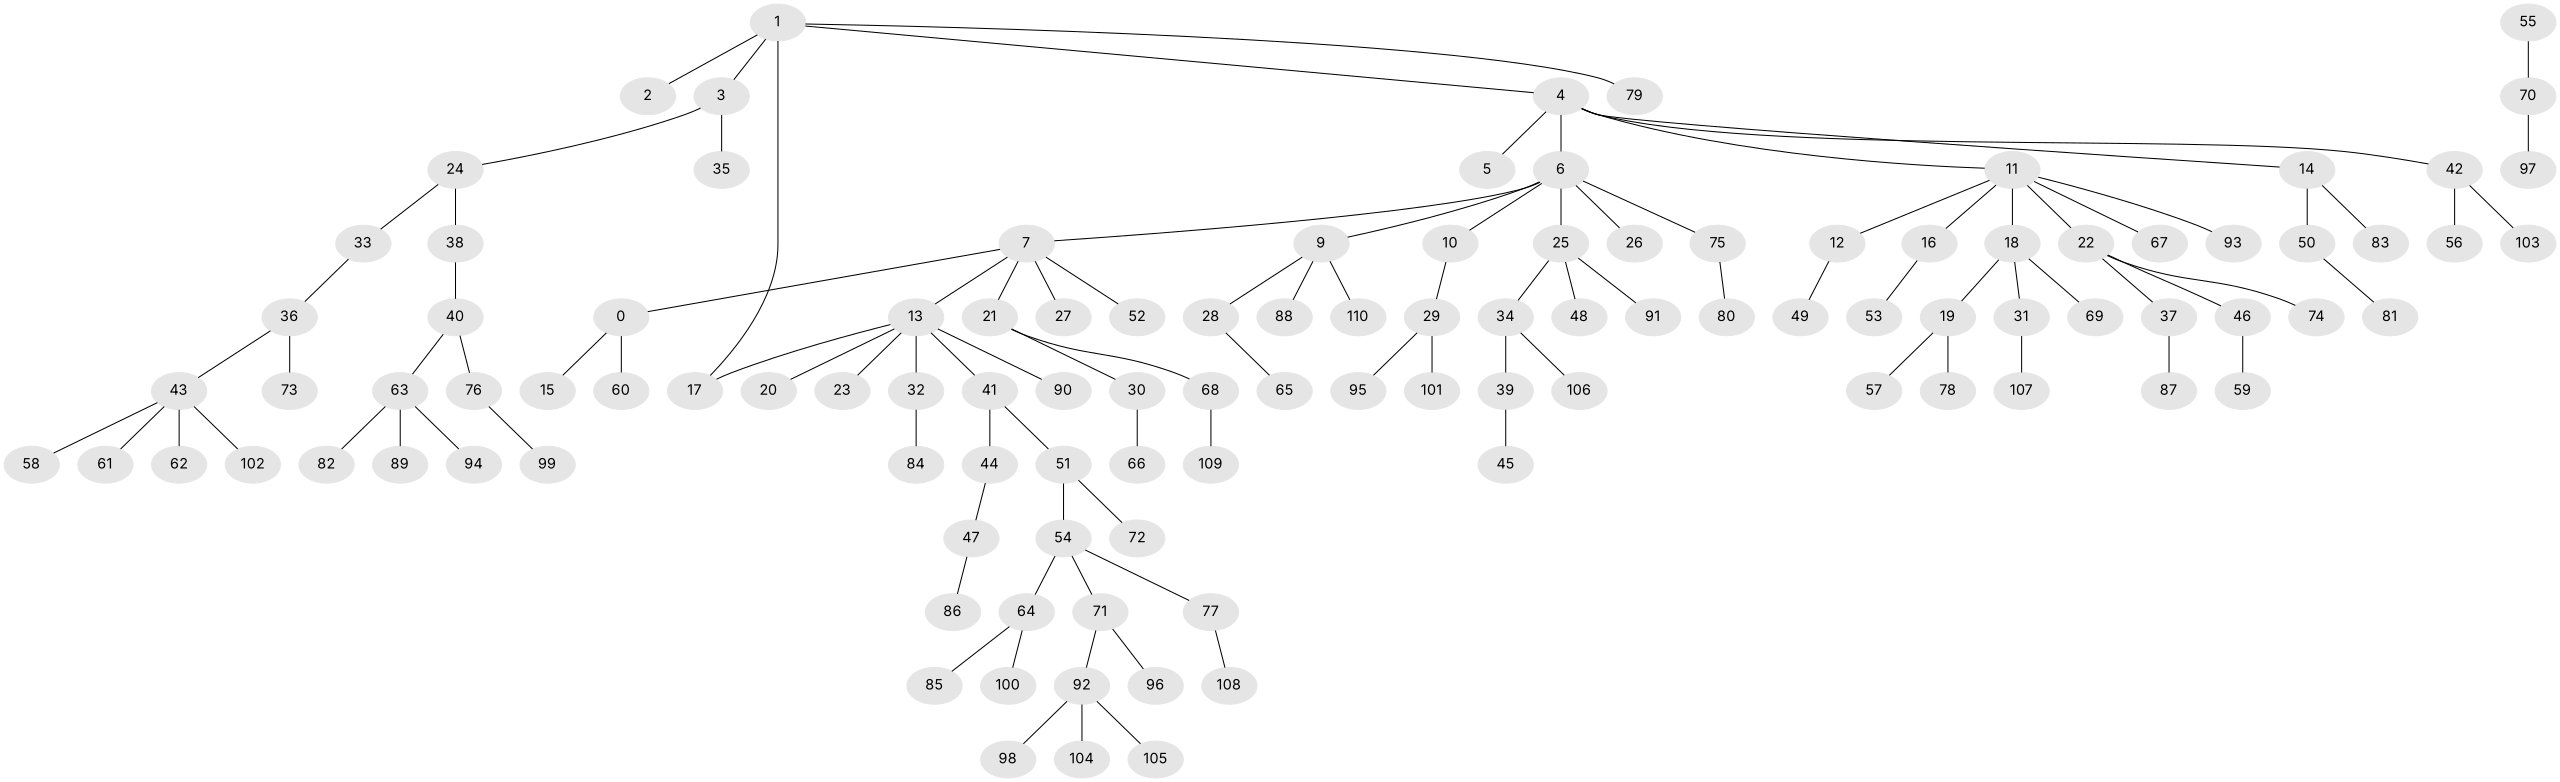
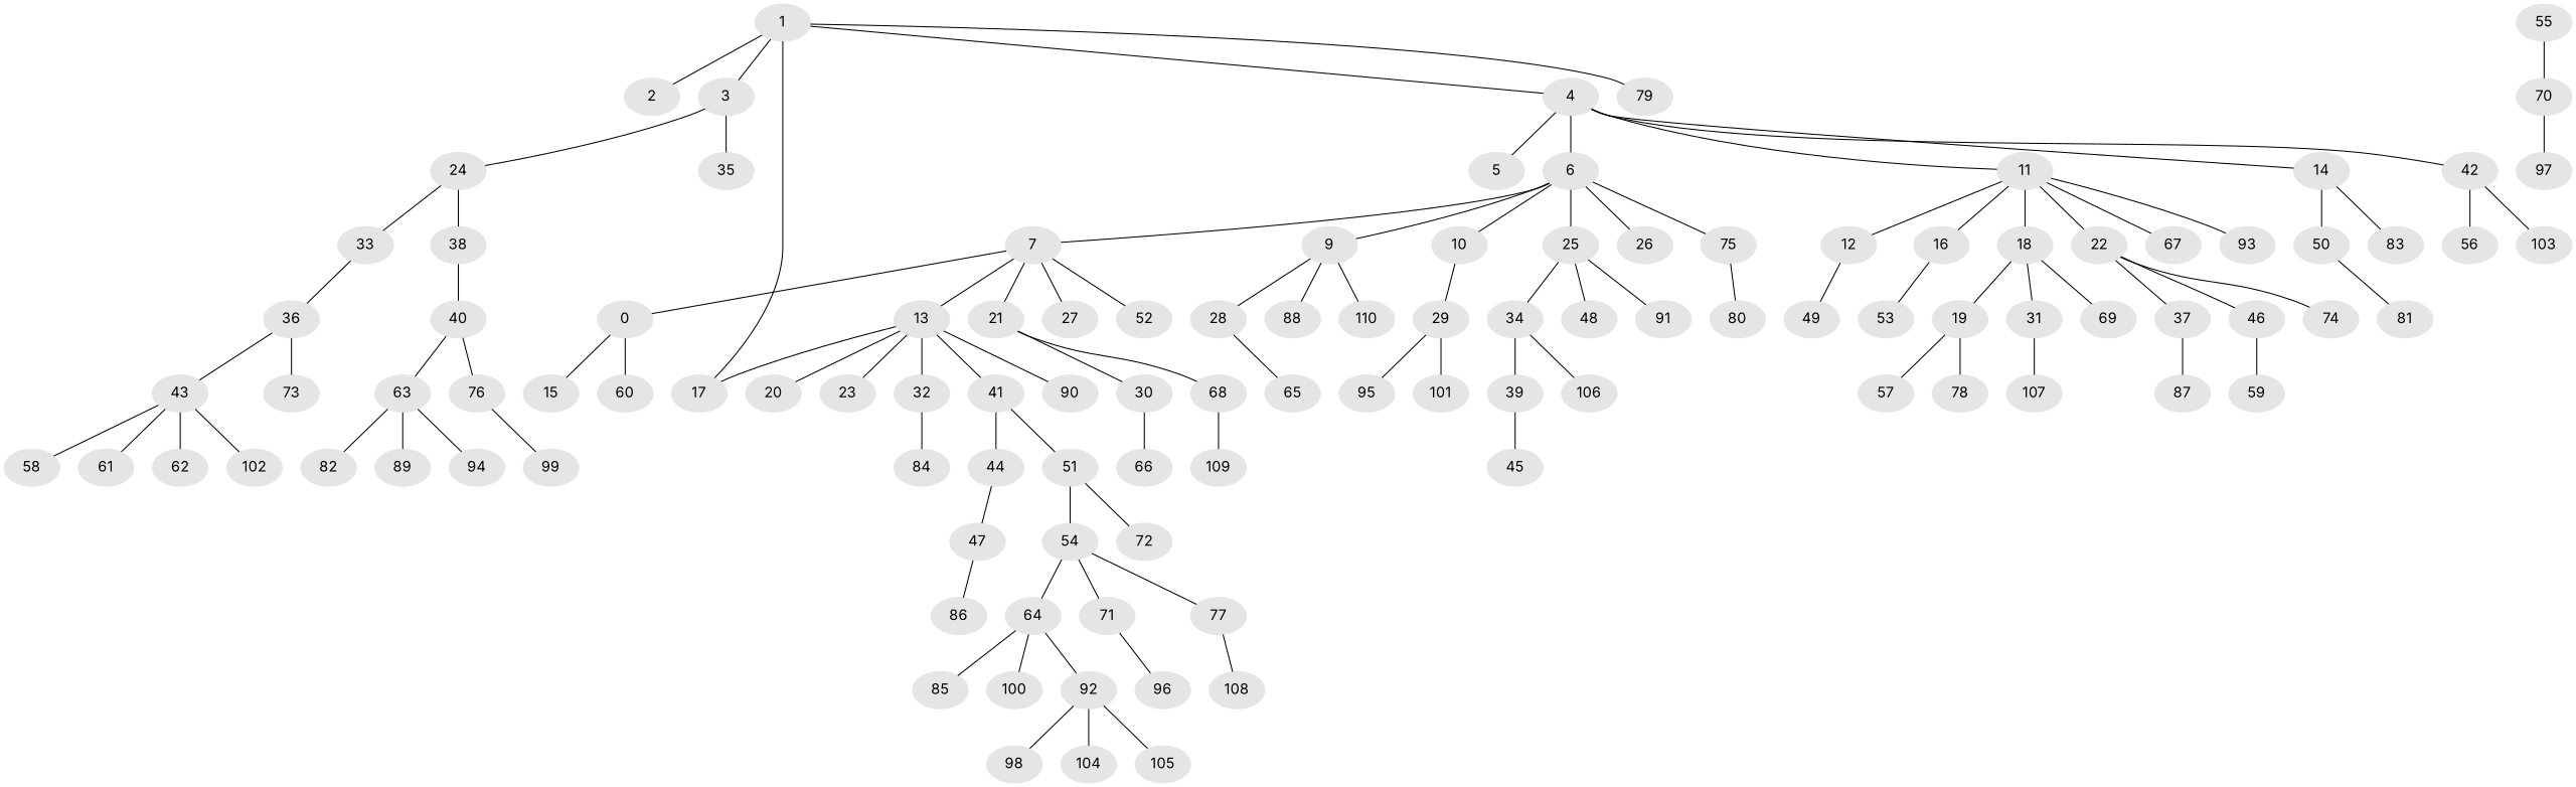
  graph {
    fontname=Inter
    node [color=gray90 fontname=Inter style=filled]
    edge [fontname=Inter]
    1
    2
    3
    4
    17
    79
    24
    35
    5
    6
    11
    14
    42
    33
    38
    7
    9
    10
    25
    26
    75
    12
    16
    18
    22
    67
    93
    50
    83
    56
    103
    n32 [label=0]
    13
    21
    27
    52
    28
    88
    110
    29
    34
    48
    91
    80
    15
    60
    20
    23
    32
    41
    90
    30
    68
    65
    95
    101
    49
    53
    19
    31
    69
    37
    46
    74
    84
    44
    51
    81
    57
    78
    107
    66
    109
    87
    59
    36
    40
    39
    106
    43
    73
    45
    58
    61
    62
    102
    63
    76
    82
    89
    94
    99
    47
    54
    72
    86
    64
    71
    77
    55
    70
    85
    92
    100
    96
    108
    97
    98
    104
    105
    1 -- 2
    1 -- 3
    1 -- 4
    1 -- 17
    1 -- 79
    3 -- 24
    3 -- 35
    4 -- 5
    4 -- 6
    4 -- 11
    4 -- 14
    4 -- 42
    24 -- 33
    24 -- 38
    6 -- 7
    6 -- 9
    6 -- 10
    6 -- 25
    6 -- 26
    6 -- 75
    11 -- 12
    11 -- 16
    11 -- 18
    11 -- 22
    11 -- 67
    11 -- 93
    14 -- 50
    14 -- 83
    42 -- 56
    42 -- 103
    33 -- 36
    38 -- 40
    7 -- n32
    7 -- 13
    7 -- 21
    7 -- 27
    7 -- 52
    9 -- 28
    9 -- 88
    9 -- 110
    10 -- 29
    25 -- 34
    25 -- 48
    25 -- 91
    75 -- 80
    12 -- 49
    16 -- 53
    18 -- 19
    18 -- 31
    18 -- 69
    22 -- 37
    22 -- 46
    22 -- 74
    50 -- 81
    n32 -- 15
    n32 -- 60
    13 -- 17
    13 -- 20
    13 -- 23
    13 -- 32
    13 -- 41
    13 -- 90
    21 -- 30
    21 -- 68
    28 -- 65
    29 -- 95
    29 -- 101
    34 -- 39
    34 -- 106
    32 -- 84
    41 -- 44
    41 -- 51
    30 -- 66
    68 -- 109
    19 -- 57
    19 -- 78
    31 -- 107
    37 -- 87
    46 -- 59
    44 -- 47
    51 -- 54
    51 -- 72
    36 -- 43
    36 -- 73
    40 -- 63
    40 -- 76
    39 -- 45
    43 -- 58
    43 -- 61
    43 -- 62
    43 -- 102
    63 -- 82
    63 -- 89
    63 -- 94
    76 -- 99
    47 -- 86
    54 -- 64
    54 -- 71
    54 -- 77
    64 -- 85
-   71 -- 92
+   64 -- 92
    64 -- 100
    71 -- 96
    77 -- 108
    55 -- 70
    70 -- 97
    92 -- 98
    92 -- 104
    92 -- 105
  }
